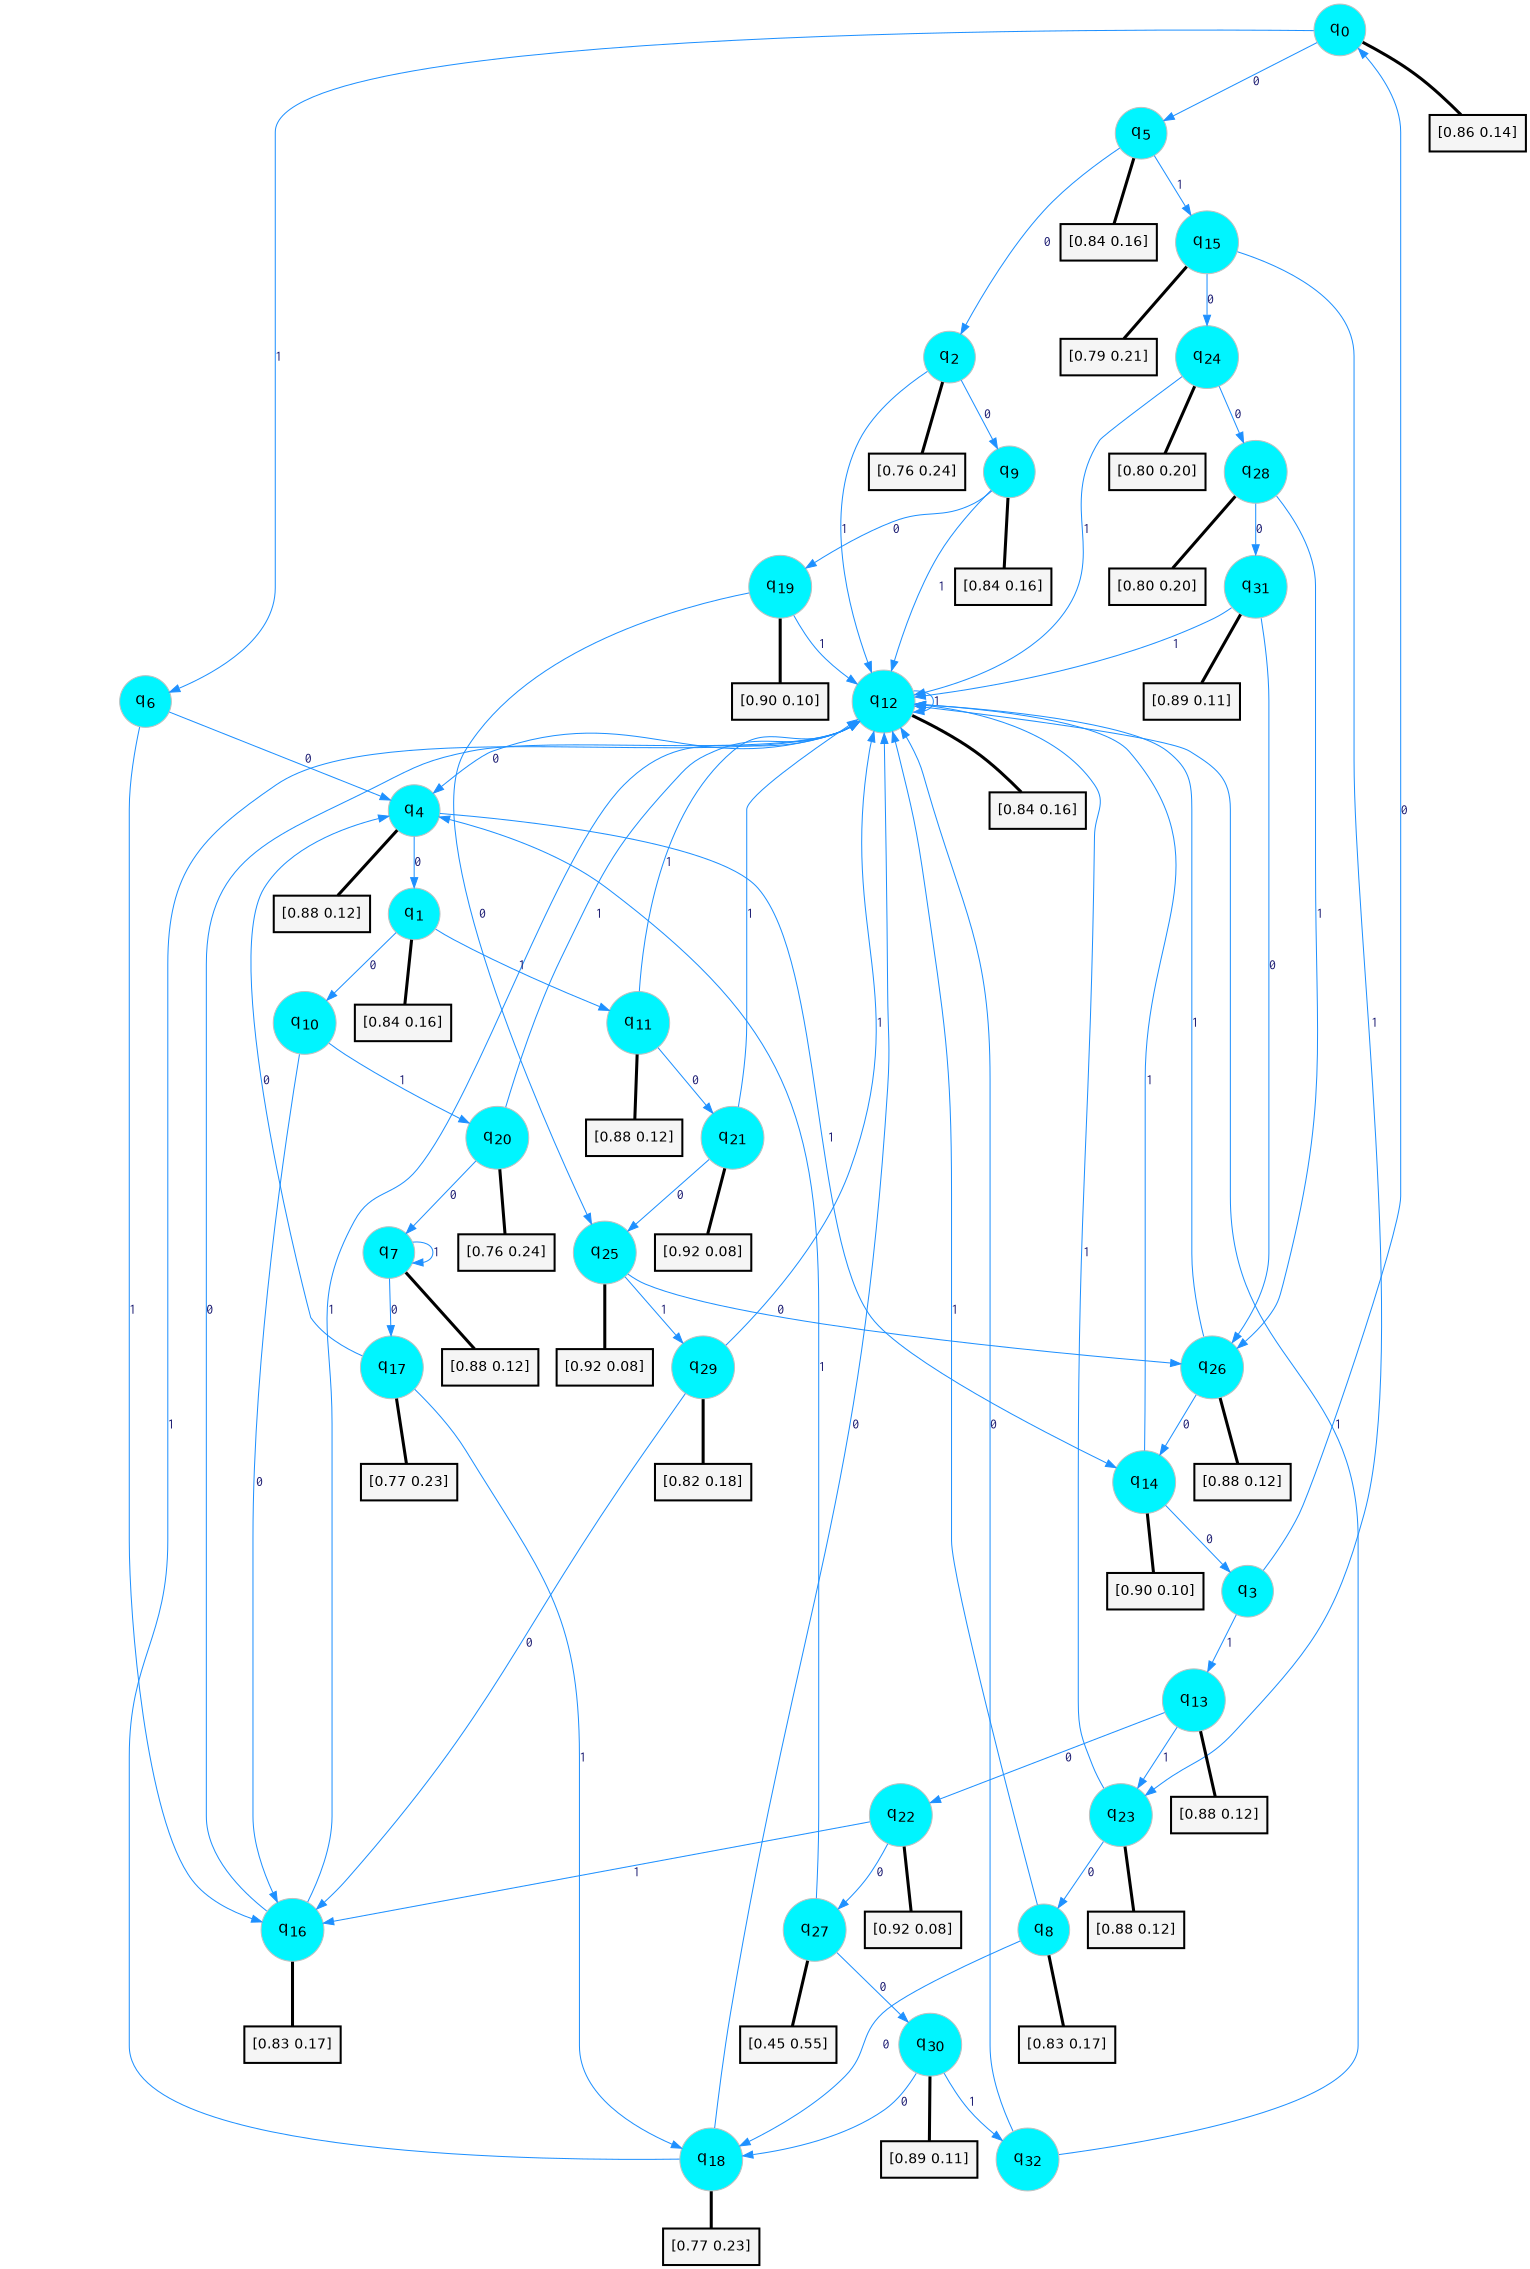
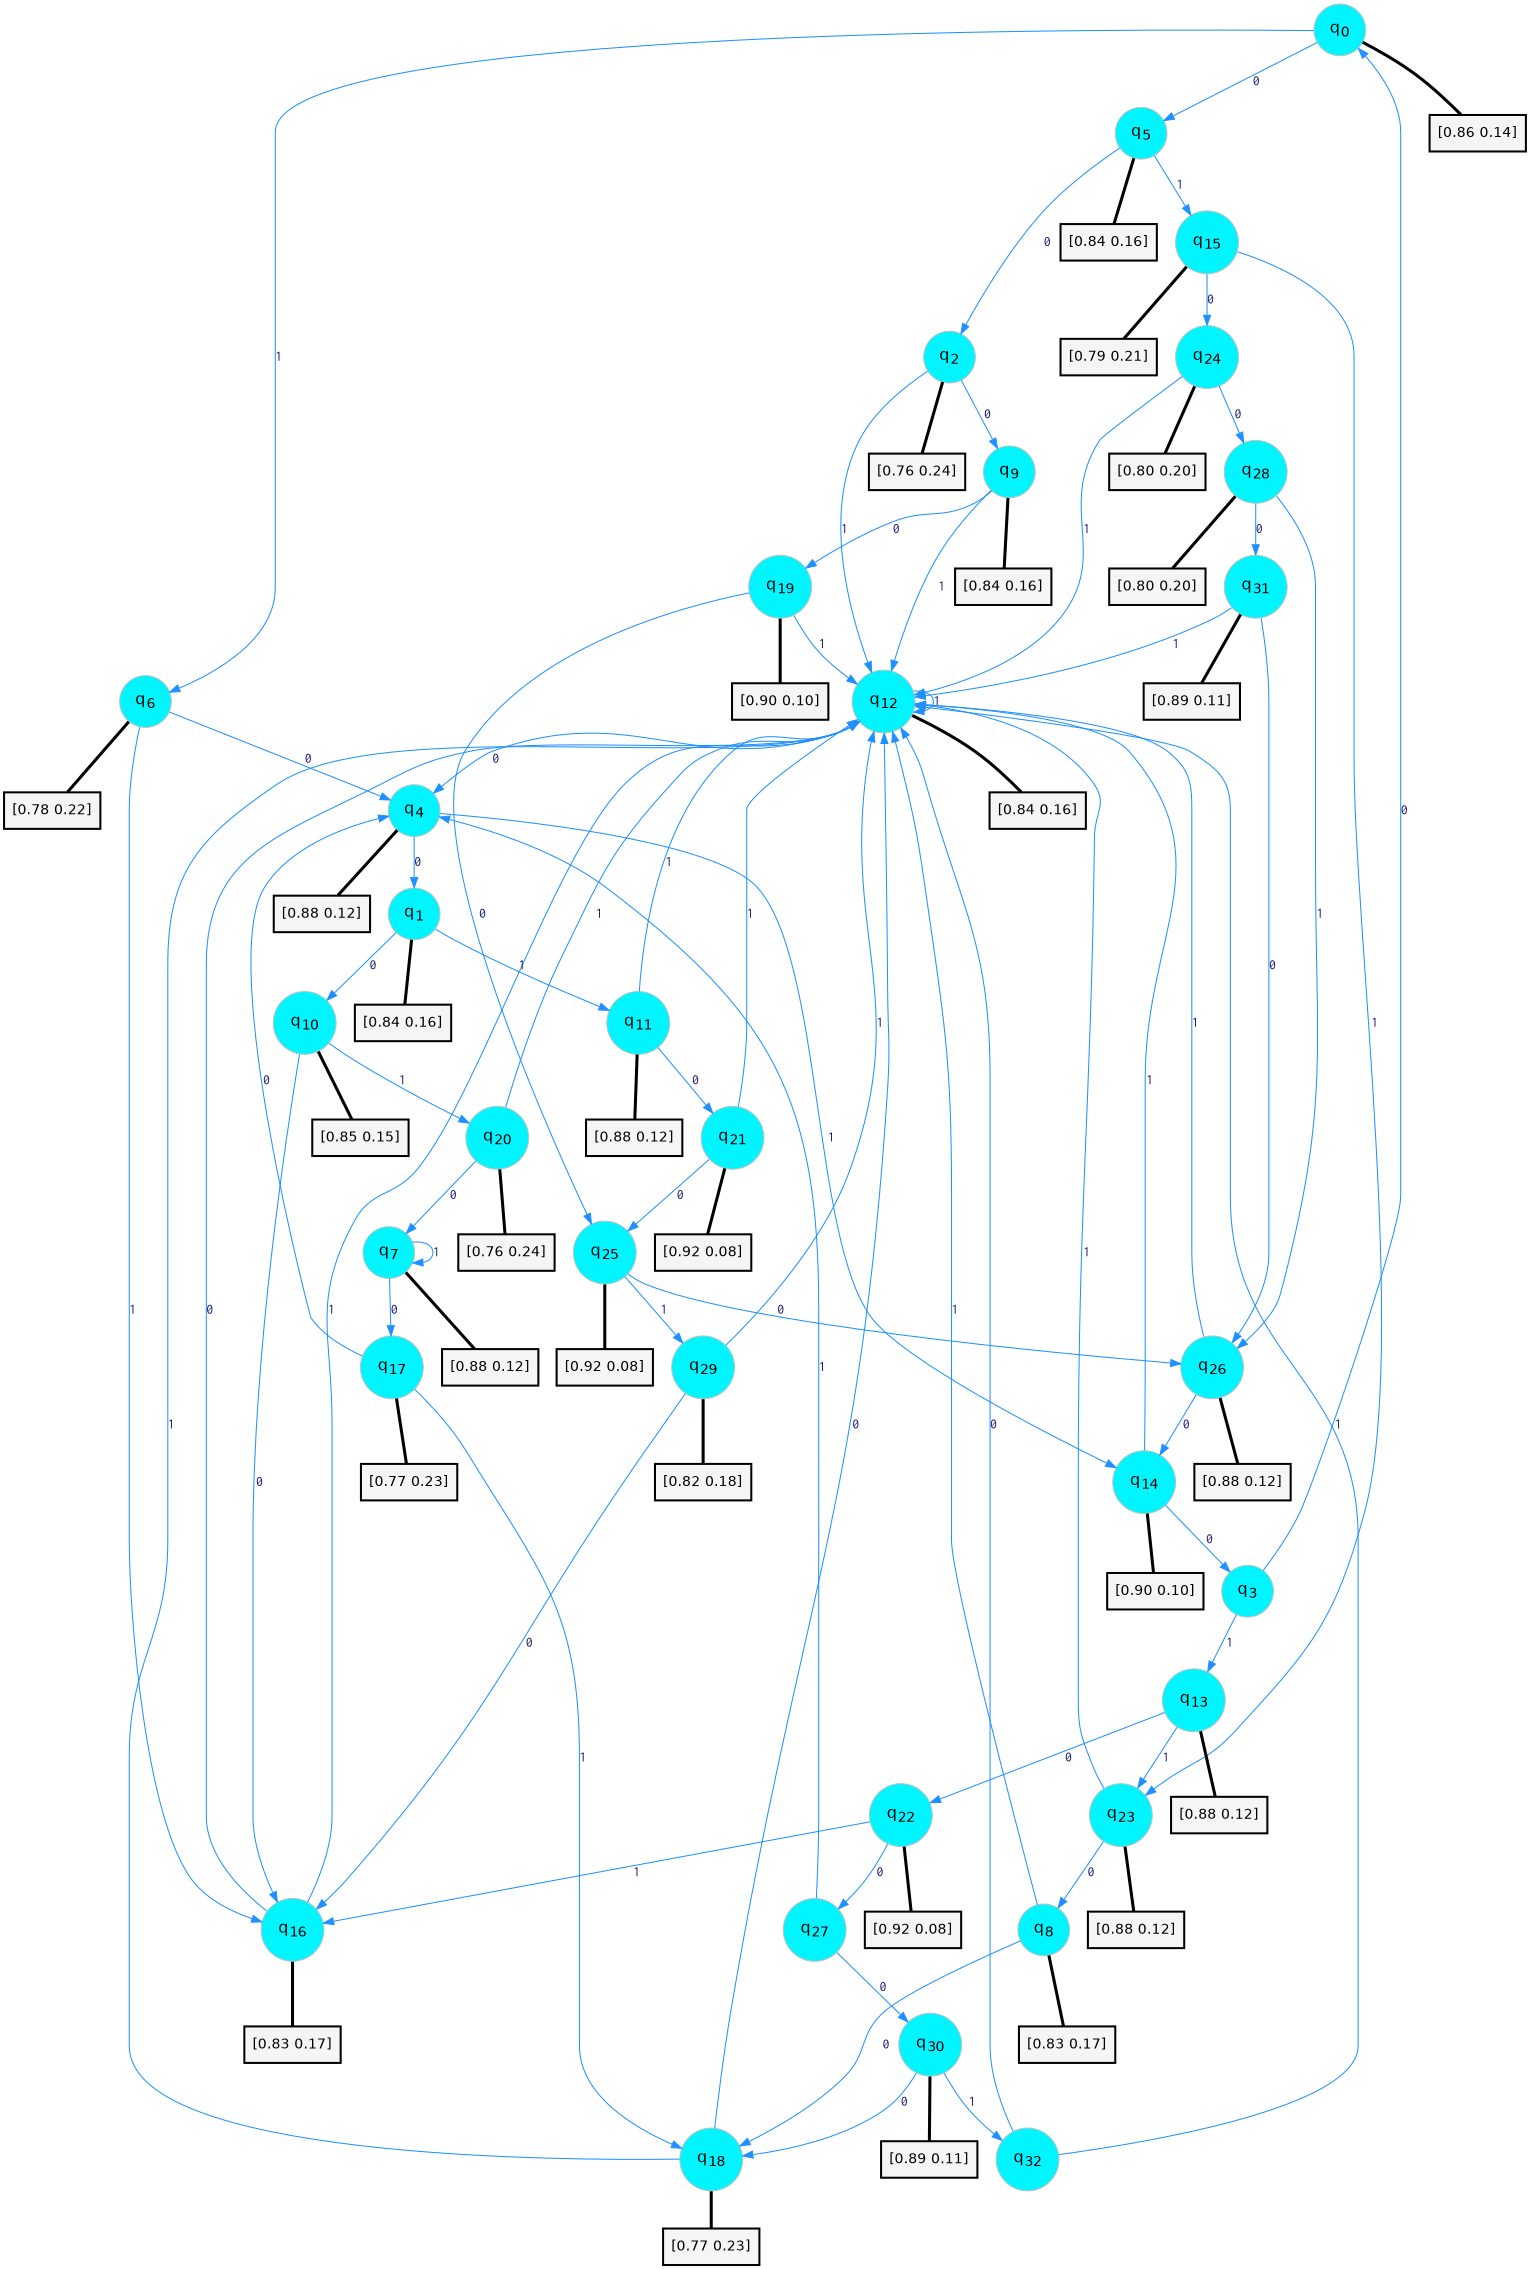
  digraph {
    rankdir=TD
    node [color=gray fillcolor=turquoise1 fontcolor=black fontname=Helvetica fontsize=16 fontweight=bold shape=circle style=filled]
    edge [arrowsize=1 color=dodgerblue1 fontcolor=midnightblue fontname=courier fontweight=bold penwidth=1 style=solid weight=20]
    n1 [label=<q<SUB>0</SUB>>]
    n2 [label=<q<SUB>5</SUB>>]
    n3 [label=<q<SUB>6</SUB>>]
    n4 [color=black fillcolor=whitesmoke fontsize=14 label="[0.86 0.14]" penwidth=2 shape=box]
    n5 [label=<q<SUB>2</SUB>>]
    n6 [label=<q<SUB>15</SUB>>]
    n7 [color=black fillcolor=whitesmoke fontsize=14 label="[0.84 0.16]" penwidth=2 shape=box]
    n8 [label=<q<SUB>4</SUB>>]
    n9 [label=<q<SUB>16</SUB>>]
+   n10 [color=black fillcolor=whitesmoke fontsize=14 label="[0.78 0.22]" penwidth=2 shape=box]
    n11 [label=<q<SUB>1</SUB>>]
    n12 [label=<q<SUB>10</SUB>>]
    n13 [label=<q<SUB>11</SUB>>]
    n14 [color=black fillcolor=whitesmoke fontsize=14 label="[0.84 0.16]" penwidth=2 shape=box]
    n15 [label=<q<SUB>20</SUB>>]
+   n16 [color=black fillcolor=whitesmoke fontsize=14 label="[0.85 0.15]" penwidth=2 shape=box]
    n17 [label=<q<SUB>12</SUB>>]
    n18 [label=<q<SUB>21</SUB>>]
    n19 [color=black fillcolor=whitesmoke fontsize=14 label="[0.88 0.12]" penwidth=2 shape=box]
    n20 [label=<q<SUB>9</SUB>>]
    n21 [color=black fillcolor=whitesmoke fontsize=14 label="[0.76 0.24]" penwidth=2 shape=box]
    n22 [label=<q<SUB>19</SUB>>]
    n23 [color=black fillcolor=whitesmoke fontsize=14 label="[0.84 0.16]" penwidth=2 shape=box]
    n24 [color=black fillcolor=whitesmoke fontsize=14 label="[0.84 0.16]" penwidth=2 shape=box]
    n25 [label=<q<SUB>3</SUB>>]
    n26 [label=<q<SUB>13</SUB>>]
    n27 [label=<q<SUB>22</SUB>>]
    n28 [label=<q<SUB>23</SUB>>]
    n29 [color=black fillcolor=whitesmoke fontsize=14 label="[0.88 0.12]" penwidth=2 shape=box]
    n30 [label=<q<SUB>14</SUB>>]
    n31 [color=black fillcolor=whitesmoke fontsize=14 label="[0.88 0.12]" penwidth=2 shape=box]
    n32 [color=black fillcolor=whitesmoke fontsize=14 label="[0.90 0.10]" penwidth=2 shape=box]
    n33 [label=<q<SUB>24</SUB>>]
    n34 [color=black fillcolor=whitesmoke fontsize=14 label="[0.79 0.21]" penwidth=2 shape=box]
    n35 [color=black fillcolor=whitesmoke fontsize=14 label="[0.83 0.17]" penwidth=2 shape=box]
    n36 [label=<q<SUB>7</SUB>>]
    n37 [label=<q<SUB>17</SUB>>]
    n38 [color=black fillcolor=whitesmoke fontsize=14 label="[0.88 0.12]" penwidth=2 shape=box]
    n39 [label=<q<SUB>18</SUB>>]
    n40 [color=black fillcolor=whitesmoke fontsize=14 label="[0.77 0.23]" penwidth=2 shape=box]
    n41 [label=<q<SUB>8</SUB>>]
    n42 [color=black fillcolor=whitesmoke fontsize=14 label="[0.83 0.17]" penwidth=2 shape=box]
    n43 [color=black fillcolor=whitesmoke fontsize=14 label="[0.77 0.23]" penwidth=2 shape=box]
    n44 [label=<q<SUB>25</SUB>>]
    n45 [color=black fillcolor=whitesmoke fontsize=14 label="[0.90 0.10]" penwidth=2 shape=box]
    n46 [color=black fillcolor=whitesmoke fontsize=14 label="[0.76 0.24]" penwidth=2 shape=box]
    n47 [color=black fillcolor=whitesmoke fontsize=14 label="[0.92 0.08]" penwidth=2 shape=box]
    n48 [label=<q<SUB>27</SUB>>]
    n49 [color=black fillcolor=whitesmoke fontsize=14 label="[0.92 0.08]" penwidth=2 shape=box]
    n50 [color=black fillcolor=whitesmoke fontsize=14 label="[0.88 0.12]" penwidth=2 shape=box]
    n51 [label=<q<SUB>28</SUB>>]
    n52 [color=black fillcolor=whitesmoke fontsize=14 label="[0.80 0.20]" penwidth=2 shape=box]
    n53 [label=<q<SUB>26</SUB>>]
    n54 [label=<q<SUB>29</SUB>>]
    n55 [color=black fillcolor=whitesmoke fontsize=14 label="[0.92 0.08]" penwidth=2 shape=box]
    n56 [label=<q<SUB>30</SUB>>]
-   n57 [color=black fillcolor=whitesmoke fontsize=14 label="[0.45 0.55]" penwidth=2 shape=box]
    n58 [label=<q<SUB>31</SUB>>]
    n59 [color=black fillcolor=whitesmoke fontsize=14 label="[0.80 0.20]" penwidth=2 shape=box]
    n60 [color=black fillcolor=whitesmoke fontsize=14 label="[0.88 0.12]" penwidth=2 shape=box]
    n61 [color=black fillcolor=whitesmoke fontsize=14 label="[0.82 0.18]" penwidth=2 shape=box]
    n62 [label=<q<SUB>32</SUB>>]
    n63 [color=black fillcolor=whitesmoke fontsize=14 label="[0.89 0.11]" penwidth=2 shape=box]
    n64 [color=black fillcolor=whitesmoke fontsize=14 label="[0.89 0.11]" penwidth=2 shape=box]
    n1 -> n2 [label=0]
    n1 -> n3 [label=1]
    n1 -> n4 [arrowhead=none color=black penwidth=3]
    n2 -> n5 [label=0]
    n2 -> n6 [label=1]
    n2 -> n7 [arrowhead=none color=black penwidth=3]
    n3 -> n8 [label=0]
    n3 -> n9 [label=1]
+   n3 -> n10 [arrowhead=none color=black penwidth=3]
    n5 -> n17 [label=1]
    n5 -> n20 [label=0]
    n5 -> n21 [arrowhead=none color=black penwidth=3]
    n6 -> n28 [label=1]
    n6 -> n33 [label=0]
    n6 -> n34 [arrowhead=none color=black penwidth=3]
    n8 -> n11 [label=0]
    n8 -> n30 [label=1]
    n8 -> n31 [arrowhead=none color=black penwidth=3]
    n9 -> n17 [label=0]
    n9 -> n17 [label=1]
    n9 -> n35 [arrowhead=none color=black penwidth=3]
    n11 -> n12 [label=0]
    n11 -> n13 [label=1]
    n11 -> n14 [arrowhead=none color=black penwidth=3]
    n12 -> n9 [label=0]
    n12 -> n15 [label=1]
+   n12 -> n16 [arrowhead=none color=black penwidth=3]
    n13 -> n17 [label=1]
    n13 -> n18 [label=0]
    n13 -> n19 [arrowhead=none color=black penwidth=3]
    n15 -> n17 [label=1]
    n15 -> n36 [label=0]
    n15 -> n46 [arrowhead=none color=black penwidth=3]
    n17 -> n8 [label=0]
    n17 -> n17 [label=1]
    n17 -> n24 [arrowhead=none color=black penwidth=3]
    n18 -> n17 [label=1]
    n18 -> n44 [label=0]
    n18 -> n47 [arrowhead=none color=black penwidth=3]
    n20 -> n17 [label=1]
    n20 -> n22 [label=0]
    n20 -> n23 [arrowhead=none color=black penwidth=3]
    n22 -> n17 [label=1]
    n22 -> n44 [label=0]
    n22 -> n45 [arrowhead=none color=black penwidth=3]
    n25 -> n1 [label=0]
    n25 -> n26 [label=1]
    n26 -> n27 [label=0]
    n26 -> n28 [label=1]
    n26 -> n29 [arrowhead=none color=black penwidth=3]
    n27 -> n9 [label=1]
    n27 -> n48 [label=0]
    n27 -> n49 [arrowhead=none color=black penwidth=3]
    n28 -> n17 [label=1]
    n28 -> n41 [label=0]
    n28 -> n50 [arrowhead=none color=black penwidth=3]
    n30 -> n17 [label=1]
    n30 -> n25 [label=0]
    n30 -> n32 [arrowhead=none color=black penwidth=3]
    n33 -> n17 [label=1]
    n33 -> n51 [label=0]
    n33 -> n52 [arrowhead=none color=black penwidth=3]
    n36 -> n36 [label=1]
    n36 -> n37 [label=0]
    n36 -> n38 [arrowhead=none color=black penwidth=3]
    n37 -> n8 [label=0]
    n37 -> n39 [label=1]
    n37 -> n40 [arrowhead=none color=black penwidth=3]
    n39 -> n17 [label=0]
    n39 -> n17 [label=1]
    n39 -> n43 [arrowhead=none color=black penwidth=3]
    n41 -> n17 [label=1]
    n41 -> n39 [label=0]
    n41 -> n42 [arrowhead=none color=black penwidth=3]
    n44 -> n53 [label=0]
    n44 -> n54 [label=1]
    n44 -> n55 [arrowhead=none color=black penwidth=3]
    n48 -> n8 [label=1]
    n48 -> n56 [label=0]
-   n48 -> n57 [arrowhead=none color=black penwidth=3]
    n51 -> n53 [label=1]
    n51 -> n58 [label=0]
    n51 -> n59 [arrowhead=none color=black penwidth=3]
    n53 -> n17 [label=1]
    n53 -> n30 [label=0]
    n53 -> n60 [arrowhead=none color=black penwidth=3]
    n54 -> n9 [label=0]
    n54 -> n17 [label=1]
    n54 -> n61 [arrowhead=none color=black penwidth=3]
    n56 -> n39 [label=0]
    n56 -> n62 [label=1]
    n56 -> n63 [arrowhead=none color=black penwidth=3]
    n58 -> n17 [label=1]
    n58 -> n53 [label=0]
    n58 -> n64 [arrowhead=none color=black penwidth=3]
    n62 -> n17 [label=0]
    n62 -> n17 [label=1]
  }
